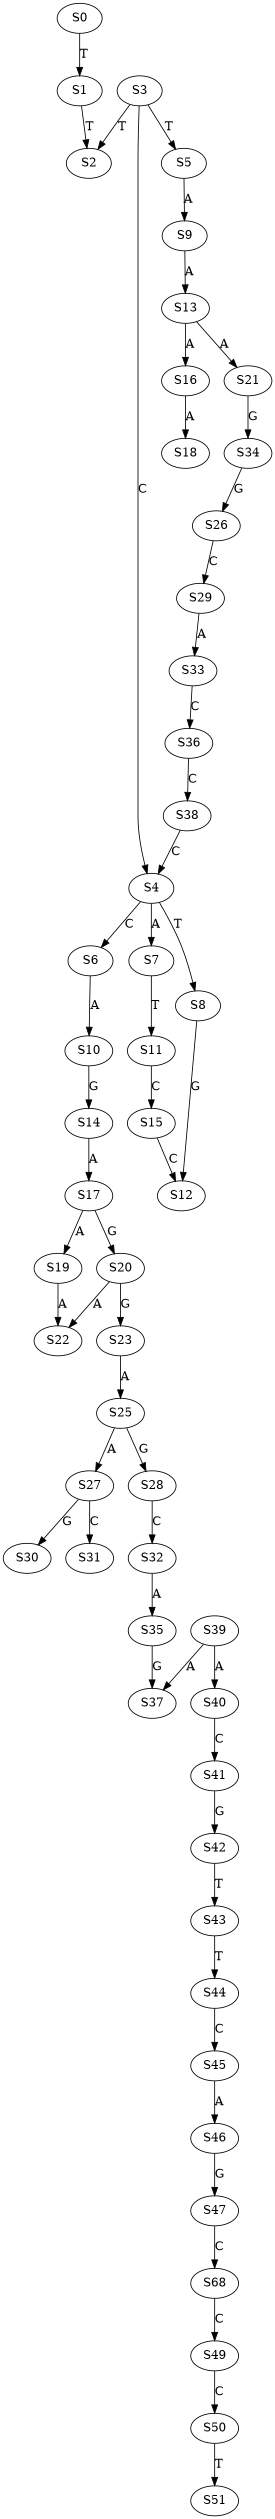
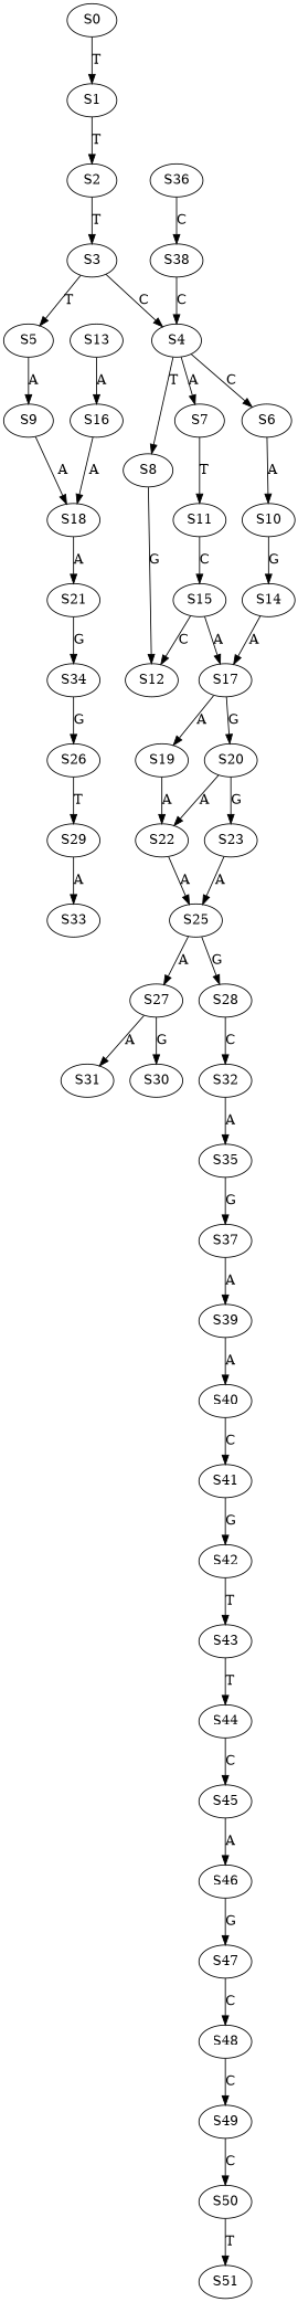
  strict digraph {
    S0
    S1
    S2
    S3
    S4
    S5
    S6
    S7
    S8
    S9
    S10
    S11
    S12
    S13
    S14
    S15
    S16
    S17
    S18
    S19
    S20
    S21
    S22
    S23
    n25 [label=S34]
    S25
    S26
    S27
    S28
    S29
    S30
    S31
    S32
    S33
    S35
    S36
    S37
    S38
    S39
    S40
    S41
    S42
    S43
    S44
    S45
    S46
    S47
-   S48 [label=S68]
+   S48
    S49
    S50
    S51
    S0 -> S1 [label=T]
    S1 -> S2 [label=T]
-   S3 -> S2 [label=T]
+   S2 -> S3 [label=T]
    S3 -> S4 [label=C]
    S3 -> S5 [label=T]
    S4 -> S6 [label=C]
    S4 -> S7 [label=A]
    S4 -> S8 [label=T]
    S5 -> S9 [label=A]
    S6 -> S10 [label=A]
    S7 -> S11 [label=T]
    S8 -> S12 [label=G]
-   S9 -> S13 [label=A]
+   S9 -> S18 [label=A]
    S10 -> S14 [label=G]
    S11 -> S15 [label=C]
    S13 -> S16 [label=A]
    S14 -> S17 [label=A]
    S15 -> S12 [label=C]
+   S15 -> S17 [label=A]
    S16 -> S18 [label=A]
    S17 -> S19 [label=A]
    S17 -> S20 [label=G]
-   S13 -> S21 [label=A]
+   S18 -> S21 [label=A]
    S19 -> S22 [label=A]
    S20 -> S22 [label=A]
    S20 -> S23 [label=G]
    S21 -> n25 [label=G]
+   S22 -> S25 [label=A]
    S23 -> S25 [label=A]
    n25 -> S26 [label=G]
    S25 -> S27 [label=A]
    S25 -> S28 [label=G]
-   S26 -> S29 [label=C]
+   S26 -> S29 [label=T]
    S27 -> S30 [label=G]
-   S27 -> S31 [label=C]
+   S27 -> S31 [label=A]
    S28 -> S32 [label=C]
    S29 -> S33 [label=A]
    S32 -> S35 [label=A]
-   S33 -> S36 [label=C]
    S35 -> S37 [label=G]
    S36 -> S38 [label=C]
-   S39 -> S37 [label=A]
+   S37 -> S39 [label=A]
    S38 -> S4 [label=C]
    S39 -> S40 [label=A]
    S40 -> S41 [label=C]
    S41 -> S42 [label=G]
    S42 -> S43 [label=T]
    S43 -> S44 [label=T]
    S44 -> S45 [label=C]
    S45 -> S46 [label=A]
    S46 -> S47 [label=G]
    S47 -> S48 [label=C]
    S48 -> S49 [label=C]
    S49 -> S50 [label=C]
    S50 -> S51 [label=T]
  }
